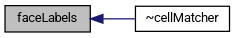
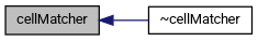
  digraph {
    rankdir=LR
    fontname=Roboto
    node [color=black fontname=Roboto fontsize=10 shape=record]
-   n1 [fillcolor=grey75 fontcolor=black height=0.2 label=faceLabels style=filled width=0.4]
+   n1 [fillcolor=grey75 fontcolor=black height=0.2 label=cellMatcher style=filled width=0.4]
    n2 [height=0.2 label="~cellMatcher" width=0.4]
    n1 -> n2 [color=midnightblue dir=back fontname=Roboto fontsize=10 labelfontname=FreeSans labelfontsize=10 style=solid]
  }
